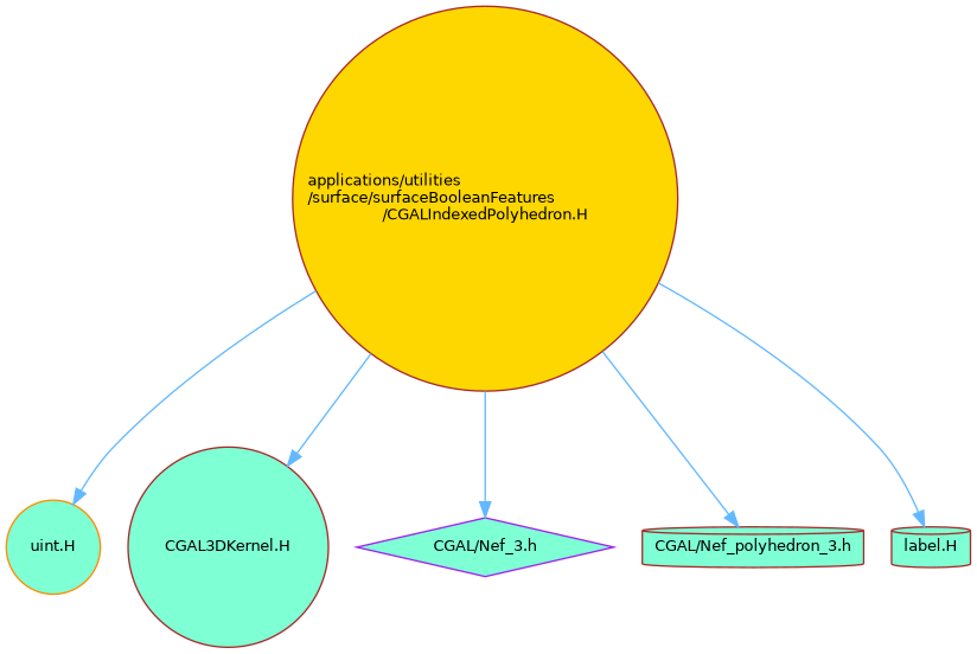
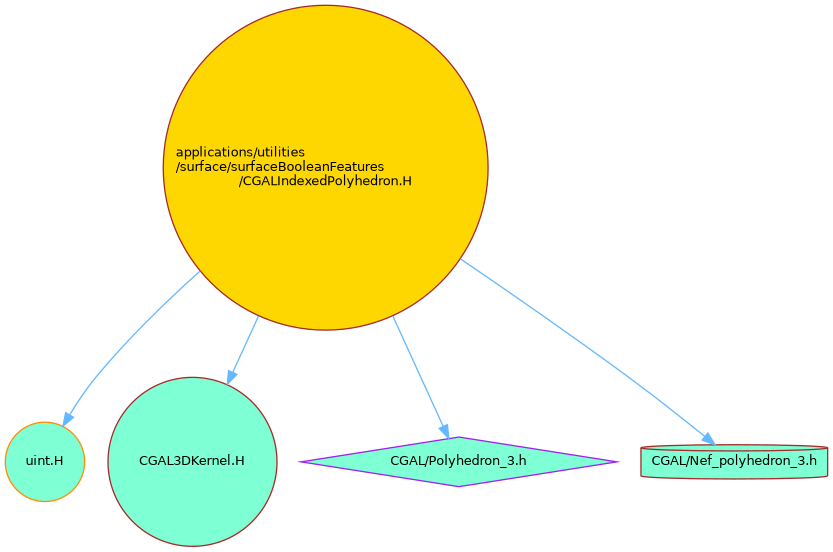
  digraph {
    node [color=brown fillcolor=aquamarine fontname=Helvetica fontsize=10 shape=circle style=filled]
    edge [color=steelblue1 fontname=Helvetica fontsize=10 labelfontname=Helvetica labelfontsize=10 style=solid]
    n1 [fillcolor=gold fontcolor=black height=0.2 label="applications/utilities\l/surface/surfaceBooleanFeatures\l/CGALIndexedPolyhedron.H" width=0.4]
    n2 [color=darkorange height=0.2 label="uint.H" width=0.4]
    n3 [height=0.2 label="CGAL3DKernel.H" width=0.4]
-   n4 [color=purple height=0.2 label="CGAL/Nef_3.h" shape=diamond width=0.4]
+   n4 [color=purple height=0.2 label="CGAL/Polyhedron_3.h" shape=diamond width=0.4]
    n5 [height=0.2 label="CGAL/Nef_polyhedron_3.h" shape=cylinder width=0.4]
-   n6 [height=0.2 label="label.H" shape=cylinder width=0.4]
    n1 -> n2
    n1 -> n3
    n1 -> n4
    n1 -> n5
-   n1 -> n6
  }
